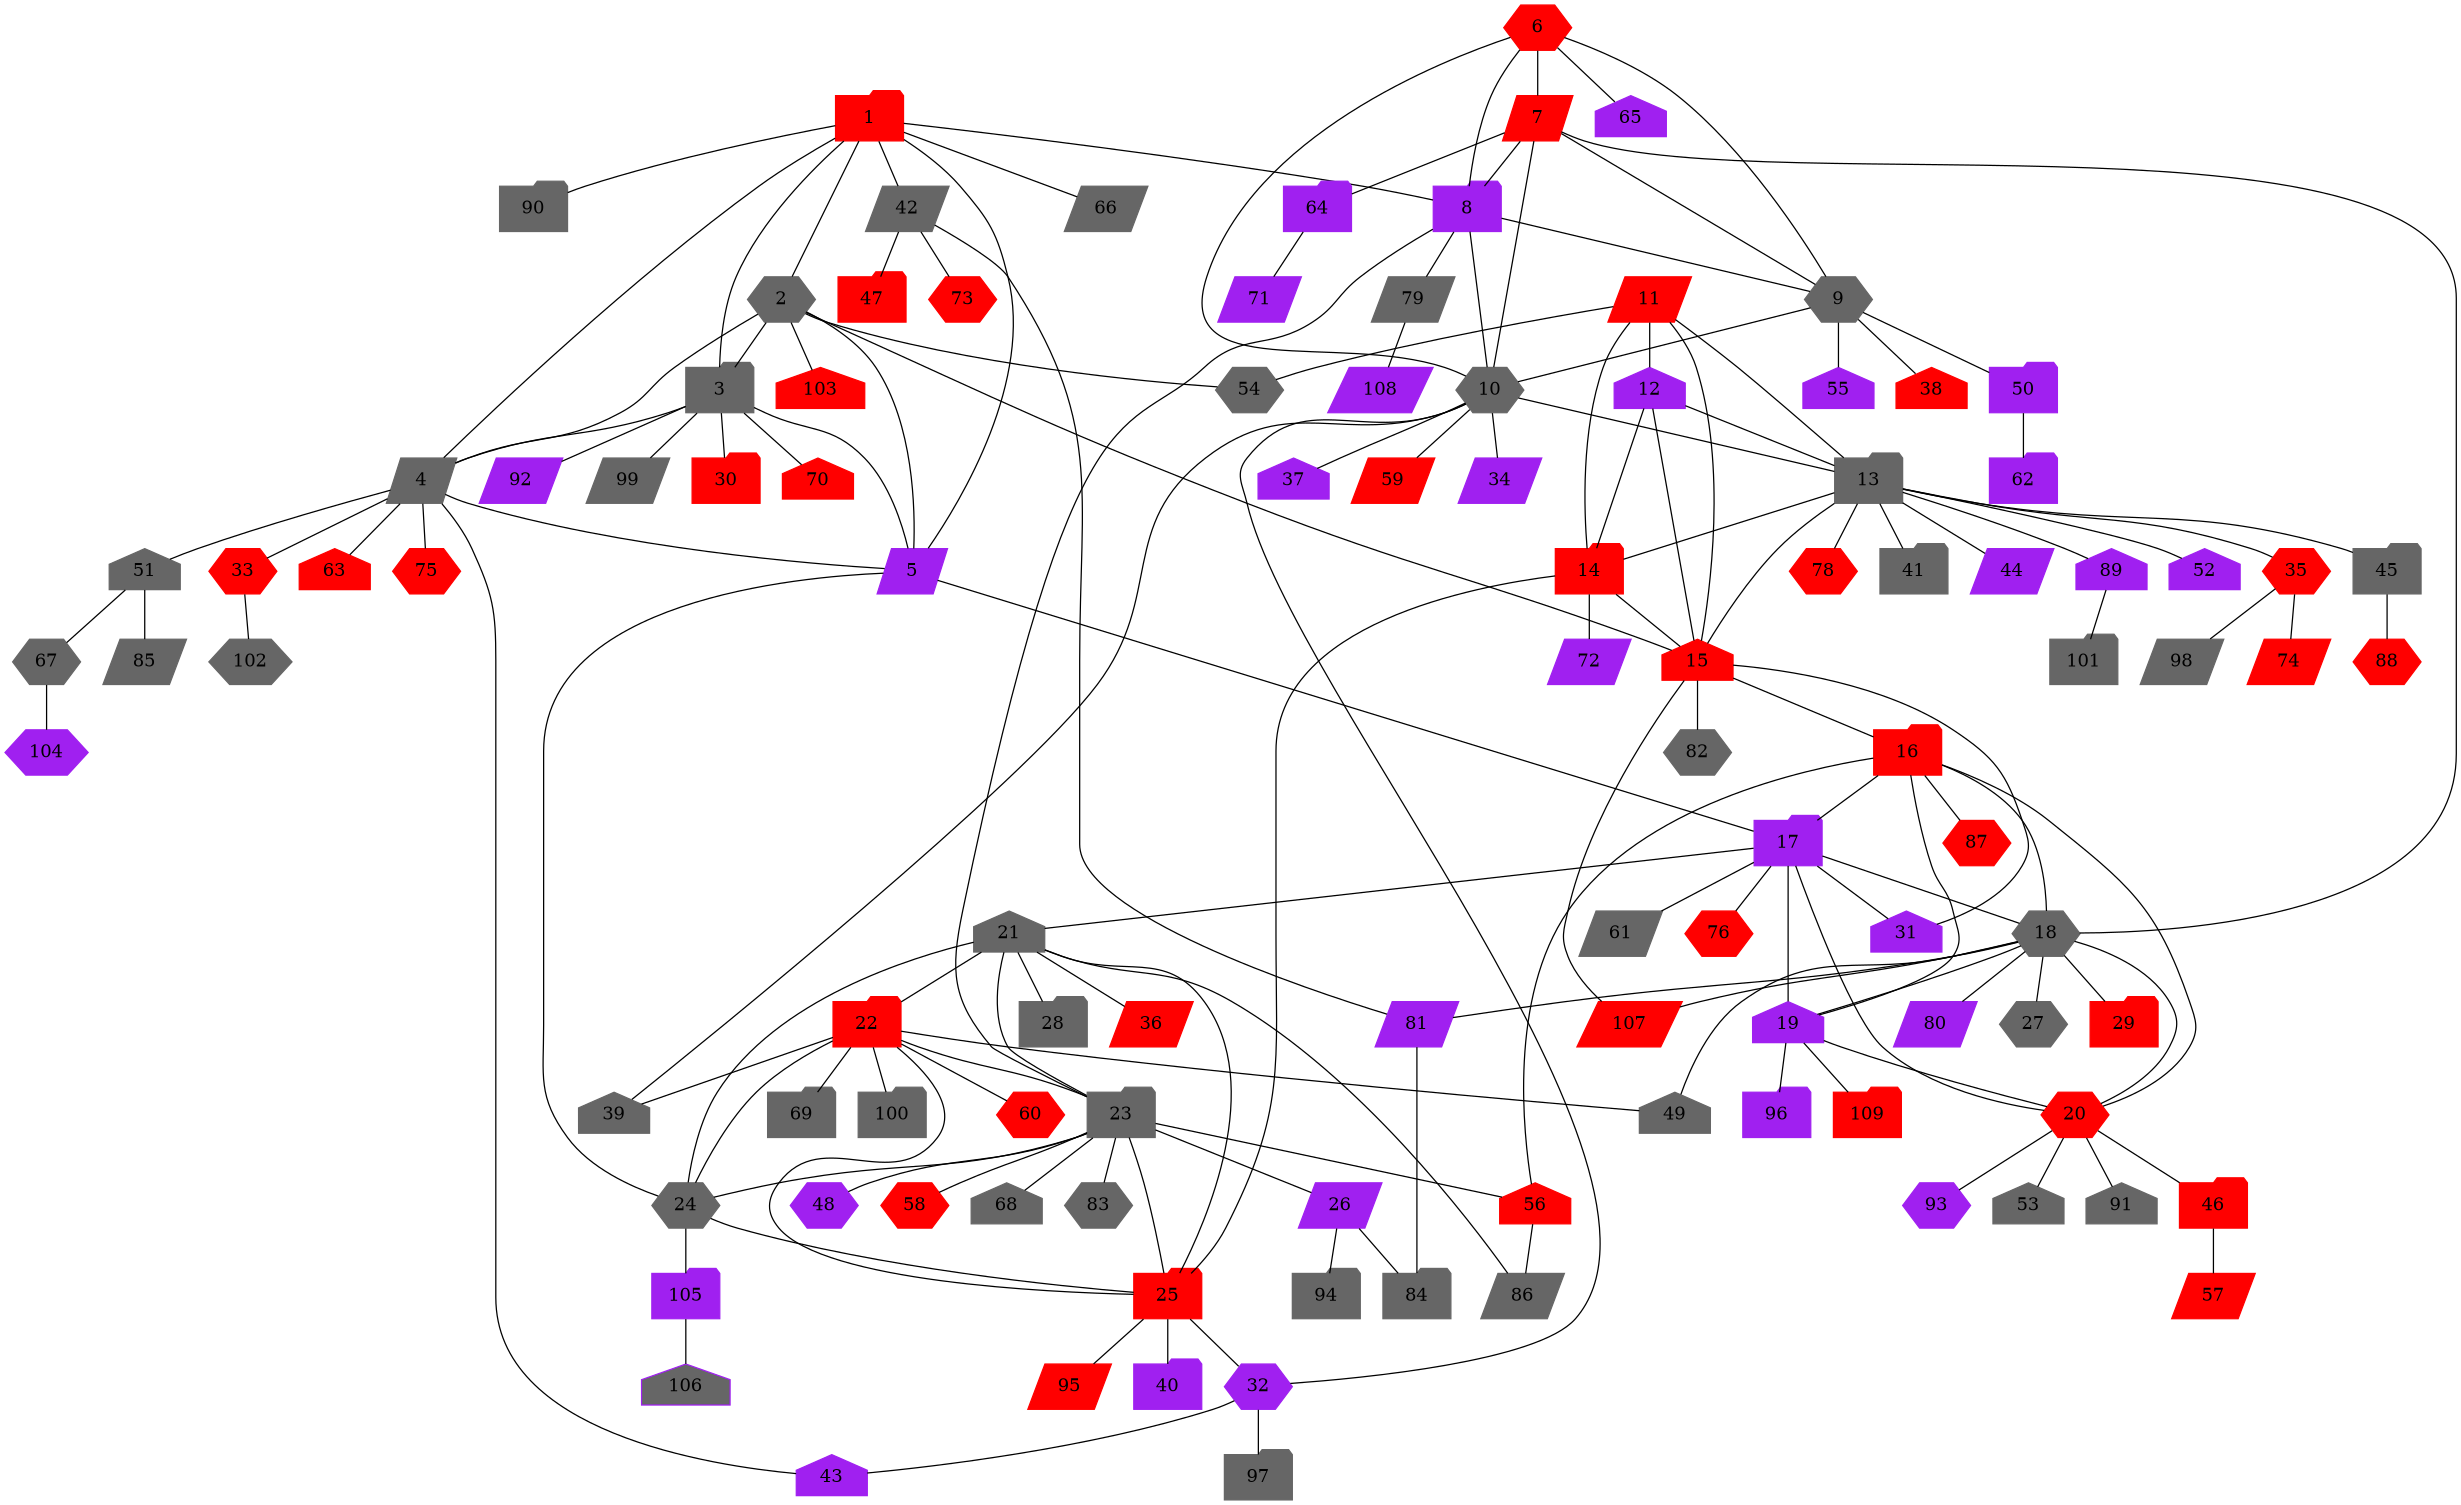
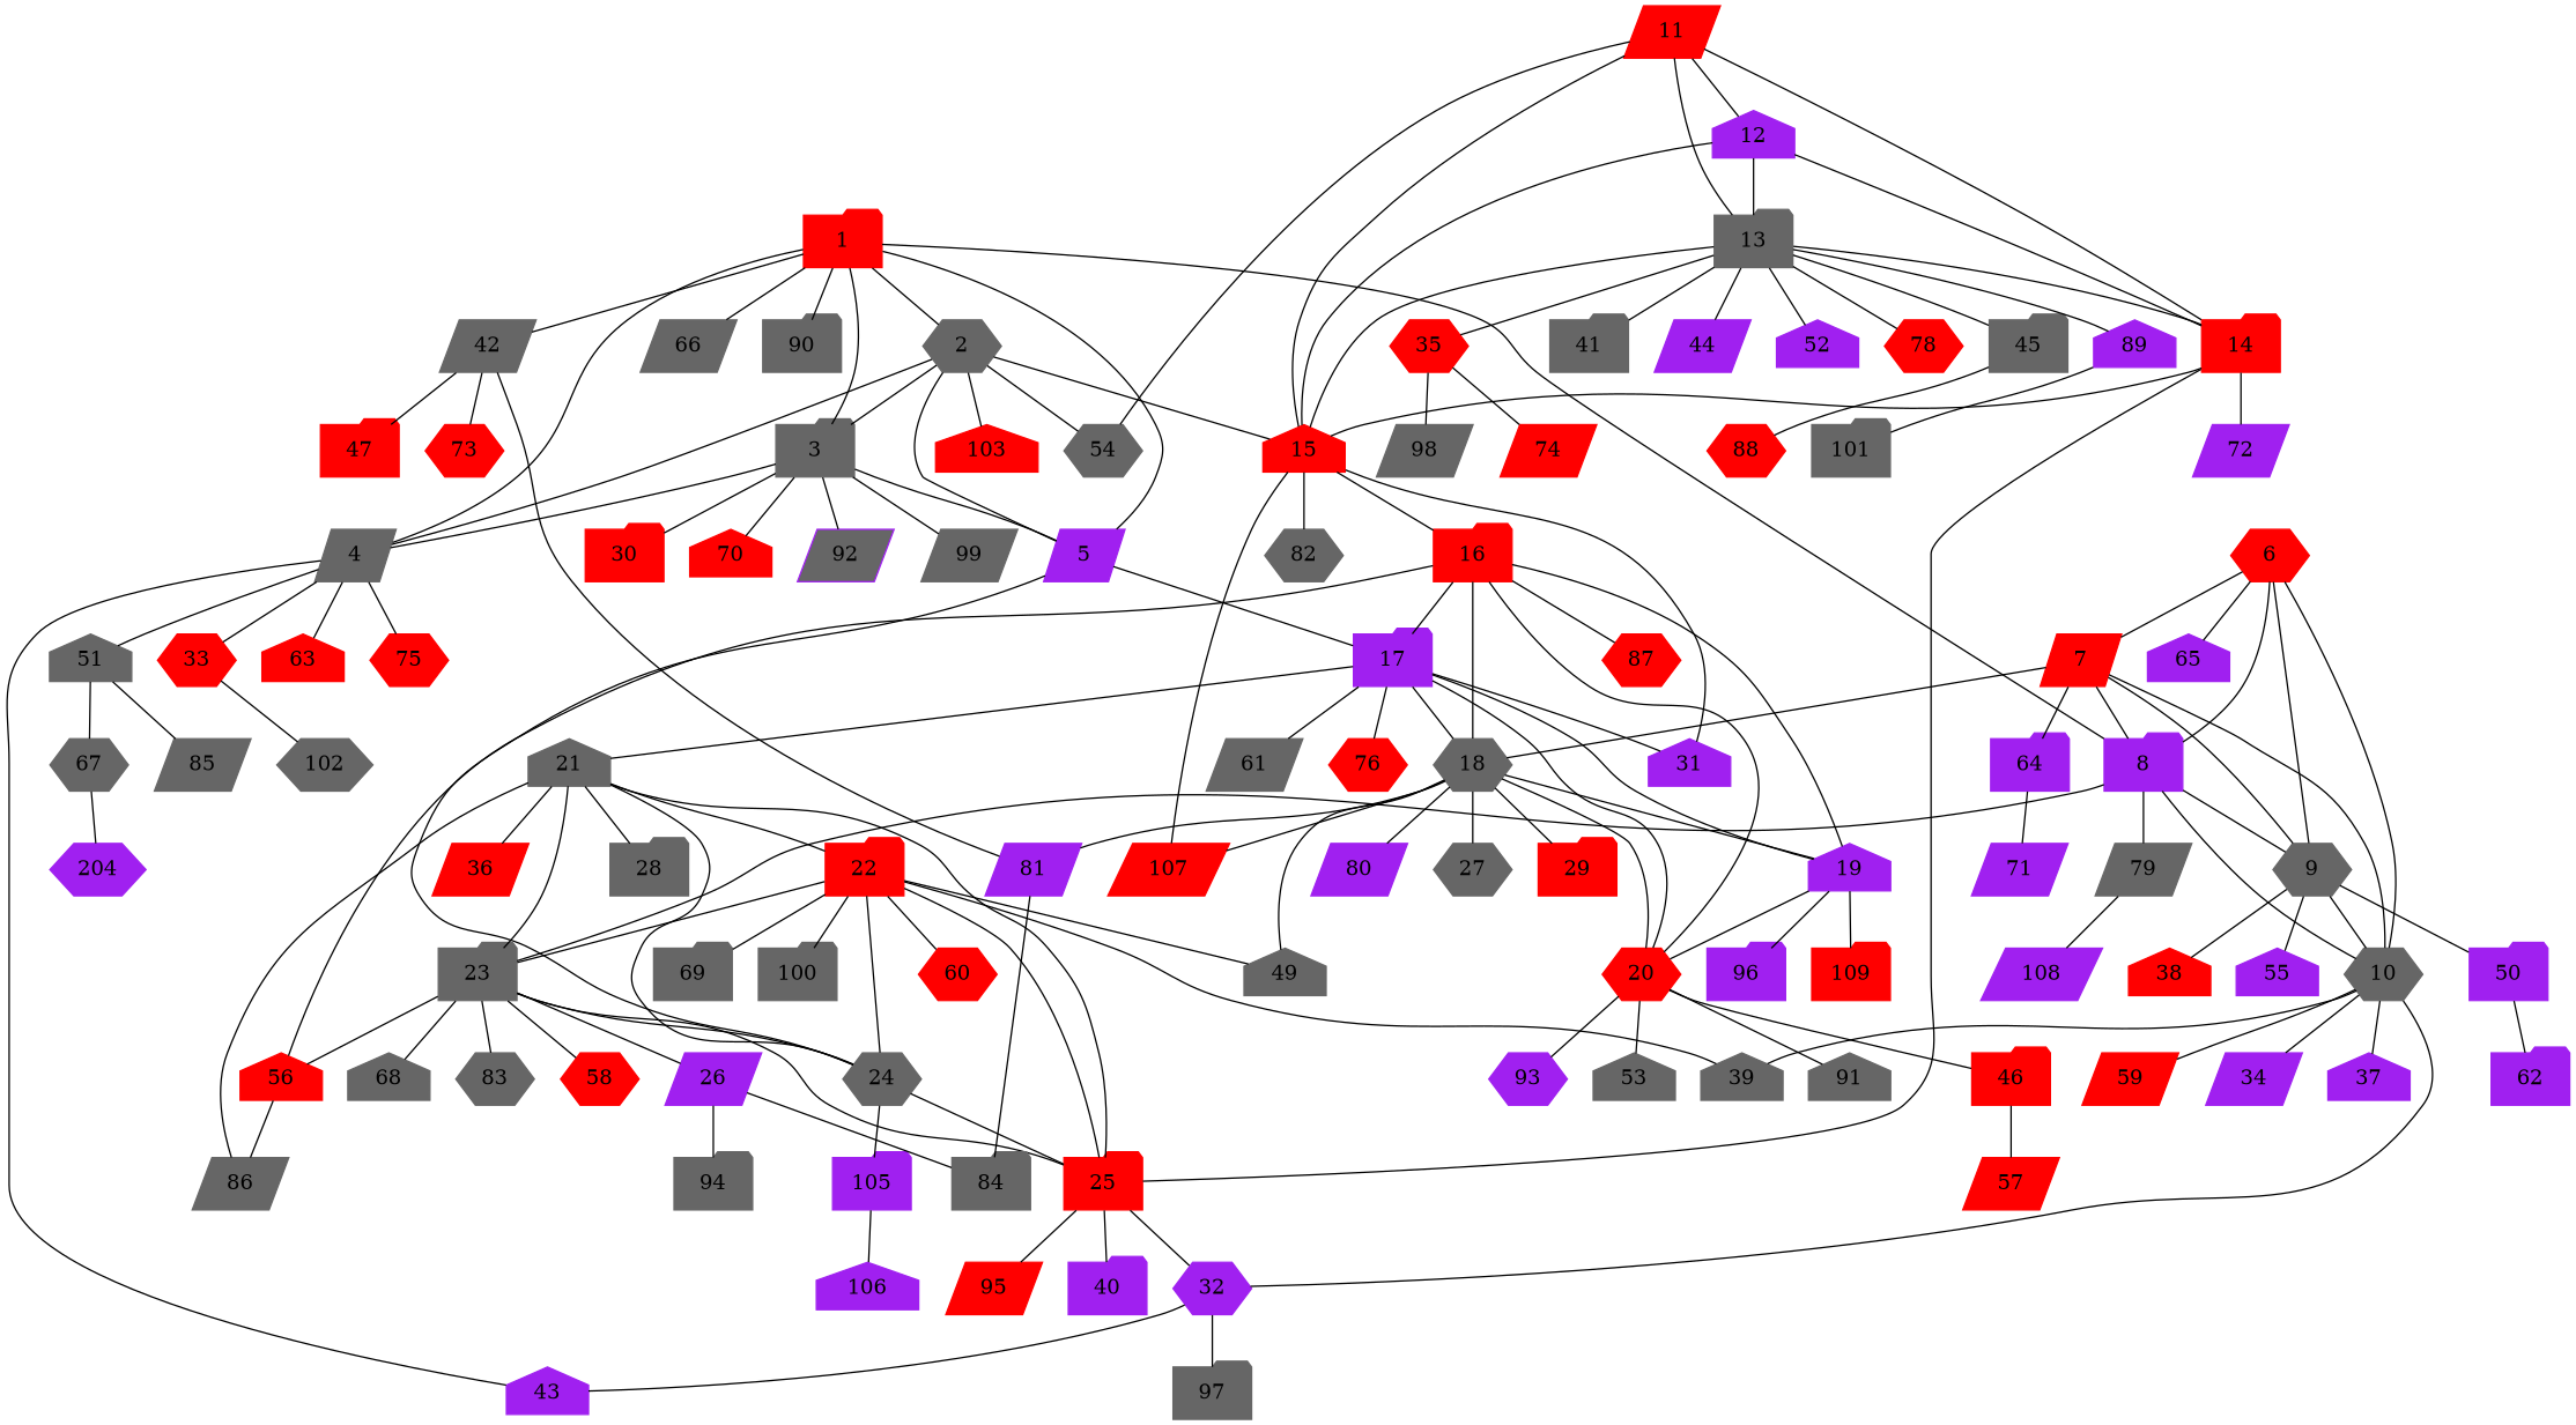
  graph {
    node [color=gray40 shape=folder style=filled]
    1 [color=red]
    2 [shape=hexagon]
    3
    4 [shape=parallelogram]
    5 [color=purple shape=parallelogram]
    8 [color=purple]
    42 [shape=parallelogram]
    66 [shape=parallelogram]
    90
    15 [color=red shape=house]
    54 [shape=hexagon]
    103 [color=red shape=house]
    30 [color=red]
    70 [color=red shape=house]
-   92 [color=purple shape=parallelogram]
+   92 [color=purple shape=parallelogram fillcolor=gray40]
    99 [shape=parallelogram]
    33 [color=red shape=hexagon]
    43 [color=purple shape=house]
    51 [shape=house]
    63 [color=red shape=house]
    75 [color=red shape=hexagon]
    17 [color=purple]
    24 [shape=hexagon]
    9 [shape=hexagon]
    10 [shape=hexagon]
    23
    79 [shape=parallelogram]
    81 [color=purple shape=parallelogram]
    47 [color=red]
    73 [color=red shape=hexagon]
    16 [color=red]
    31 [color=purple shape=house]
    82 [shape=hexagon]
    107 [color=red shape=parallelogram]
    102 [shape=hexagon]
    67 [shape=hexagon]
    85 [shape=parallelogram]
    18 [shape=hexagon]
    19 [color=purple shape=house]
    20 [color=red shape=hexagon]
    21 [shape=house]
    61 [shape=parallelogram]
    76 [color=red shape=hexagon]
    25 [color=red]
    105 [color=purple]
    6 [color=red shape=hexagon]
    7 [color=red shape=parallelogram]
    65 [color=purple shape=house]
    64 [color=purple]
    38 [color=red shape=house]
    50 [color=purple]
    55 [color=purple shape=house]
    13
    32 [color=purple shape=hexagon]
    34 [color=purple shape=parallelogram]
    37 [color=purple shape=house]
    39 [shape=house]
    59 [color=red shape=parallelogram]
    27 [shape=hexagon]
    29 [color=red]
    49 [shape=house]
    80 [color=purple shape=parallelogram]
    71 [color=purple shape=parallelogram]
    56 [color=red shape=house]
    26 [color=purple shape=parallelogram]
-   48 [color=purple shape=hexagon]
    58 [color=red shape=hexagon]
    68 [shape=house]
    83 [shape=hexagon]
    108 [color=purple shape=parallelogram]
    62 [color=purple]
    14 [color=red]
    35 [color=red shape=hexagon]
    41
    44 [color=purple shape=parallelogram]
    45
    52 [color=purple shape=house]
    78 [color=red shape=hexagon]
    89 [color=purple shape=house]
    97
    11 [color=red shape=parallelogram]
    12 [color=purple shape=house]
    72 [color=purple shape=parallelogram]
    74 [color=red shape=parallelogram]
    98 [shape=parallelogram]
    88 [color=red shape=hexagon]
    101
    40 [color=purple]
    95 [color=red shape=parallelogram]
    87 [color=red shape=hexagon]
    96 [color=purple]
    109 [color=red]
    46 [color=red]
    53 [shape=house]
    91 [shape=house]
    93 [color=purple shape=hexagon]
    86 [shape=parallelogram]
    22 [color=red]
    28
    36 [color=red shape=parallelogram]
    84
    57 [color=red shape=parallelogram]
    60 [color=red shape=hexagon]
    69
    100
    94
-   106 [color=purple shape=house fillcolor=gray40]
-   104 [color=purple shape=hexagon]
+   106 [color=purple shape=house]
+   104 [color=purple shape=hexagon label=204]
    1 -- 2
    1 -- 3
    1 -- 4
    1 -- 5
    1 -- 8
    1 -- 42
    1 -- 66
    1 -- 90
    2 -- 3
    2 -- 4
    2 -- 5
    2 -- 15
    2 -- 54
    2 -- 103
    3 -- 4
    3 -- 5
    3 -- 30
    3 -- 70
    3 -- 92
    3 -- 99
-   4 -- 5
    4 -- 33
    4 -- 43
    4 -- 51
    4 -- 63
    4 -- 75
    5 -- 17
    5 -- 24
    8 -- 9
    8 -- 10
    8 -- 23
    8 -- 79
    42 -- 81
    42 -- 47
    42 -- 73
    15 -- 16
    15 -- 31
    15 -- 82
    15 -- 107
    33 -- 102
    51 -- 67
    51 -- 85
    17 -- 31
    17 -- 18
    17 -- 19
    17 -- 20
    17 -- 21
    17 -- 61
    17 -- 76
    24 -- 25
    24 -- 105
    9 -- 10
    9 -- 38
    9 -- 50
    9 -- 55
-   10 -- 13
    10 -- 32
    10 -- 34
    10 -- 37
    10 -- 39
    10 -- 59
    23 -- 24
    23 -- 25
    23 -- 56
    23 -- 26
-   23 -- 48
    23 -- 58
    23 -- 68
    23 -- 83
    79 -- 108
    81 -- 84
    16 -- 17
    16 -- 18
    16 -- 19
    16 -- 20
    16 -- 56
    16 -- 87
    67 -- 104
    18 -- 81
    18 -- 107
    18 -- 19
    18 -- 20
    18 -- 27
    18 -- 29
    18 -- 49
    18 -- 80
    19 -- 20
    19 -- 96
    19 -- 109
    20 -- 46
    20 -- 53
    20 -- 91
    20 -- 93
    21 -- 24
    21 -- 23
    21 -- 25
    21 -- 86
    21 -- 22
    21 -- 28
    21 -- 36
    25 -- 32
    25 -- 40
    25 -- 95
    105 -- 106
    6 -- 8
    6 -- 9
    6 -- 10
    6 -- 7
    6 -- 65
    7 -- 8
    7 -- 9
    7 -- 10
    7 -- 18
    7 -- 64
    64 -- 71
    50 -- 62
    13 -- 15
    13 -- 14
    13 -- 35
    13 -- 41
    13 -- 44
    13 -- 45
    13 -- 52
    13 -- 78
    13 -- 89
    32 -- 43
    32 -- 97
    56 -- 86
    26 -- 84
    26 -- 94
    14 -- 15
    14 -- 25
    14 -- 72
    35 -- 74
    35 -- 98
    45 -- 88
    89 -- 101
    11 -- 15
    11 -- 54
    11 -- 13
    11 -- 14
    11 -- 12
    12 -- 15
    12 -- 13
    12 -- 14
    46 -- 57
    22 -- 24
    22 -- 23
    22 -- 25
    22 -- 39
    22 -- 49
    22 -- 60
    22 -- 69
    22 -- 100
  }
